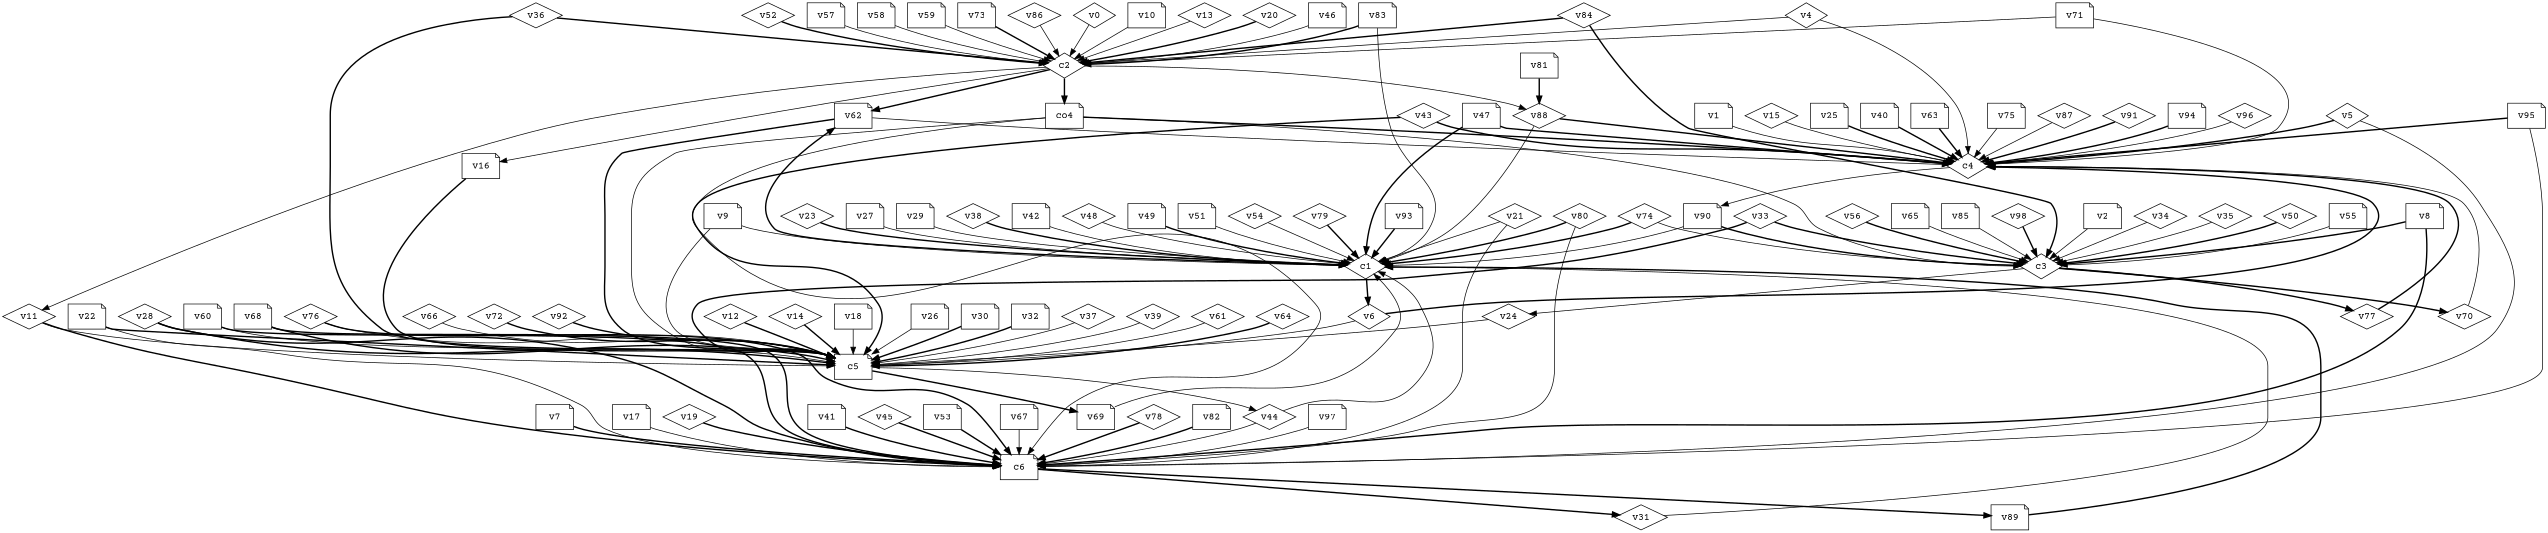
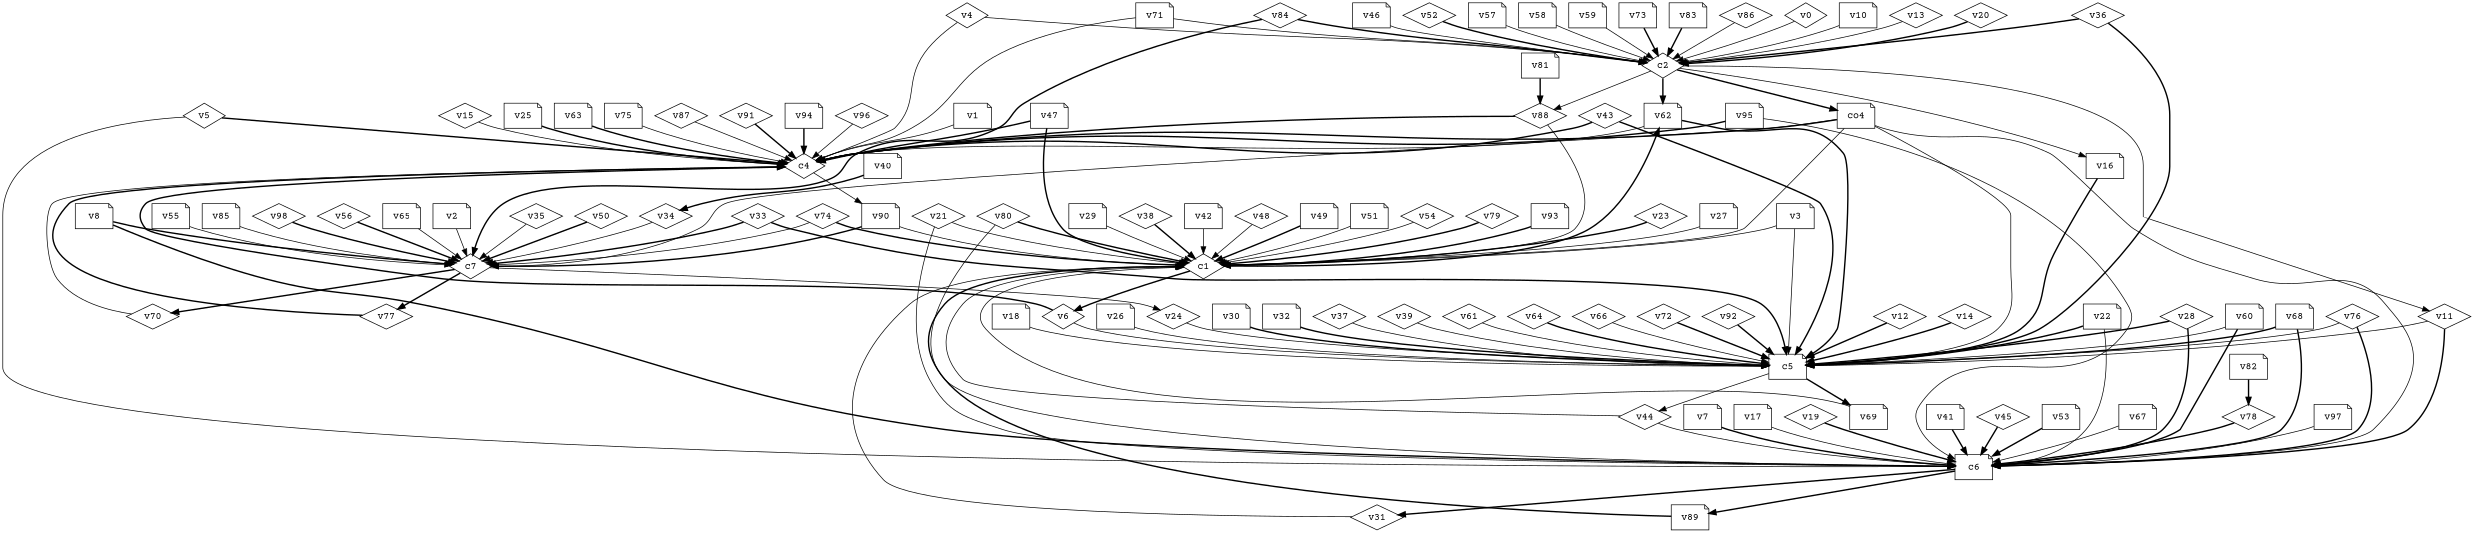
  strict digraph {
    fontname="Courier Prime"
    node [fontname="Courier Prime" shape=diamond]
    edge [fontname="Courier Prime" style=bold weight=1]
    v62 [shape=note]
    c1
    v6
    c4
    c5 [shape=note]
    c2
    v11
    v16 [shape=note]
    v88
    n10 [label=co4 shape=note]
    c6 [shape=note]
-   c3
+   c3 [label=c7]
    v24
    v70
    v77
    v90 [shape=note]
    v44
    v69 [shape=note]
    v31
    v89 [shape=note]
    v1 [shape=note]
    v2 [shape=note]
-   v3 [shape=note label=v9]
+   v3 [shape=note]
    v4
    v5
    v7 [shape=note]
    v8 [shape=note]
    n28 [label=v0]
    v10 [shape=note]
    v12
    v13
    v14
    v15
    v17 [shape=note]
    v18 [shape=note]
    v19
    v20
    v21
    v22 [shape=note]
    v23
    v25 [shape=note]
    v26 [shape=note]
    v27 [shape=note]
    v28
    v29 [shape=note]
    v30 [shape=note]
    v32 [shape=note]
    v33
    v34
    v35
    v36
    v37
    v38
    v39
    v40 [shape=note]
    v41 [shape=note]
    v42 [shape=note]
    v43
    v45
    v46 [shape=note]
    v47 [shape=note]
    v48
    v49 [shape=note]
    v50
    v51 [shape=note]
    v52
    v53 [shape=note]
    v54
    v55 [shape=note]
    v56
    v57 [shape=note]
    v58 [shape=note]
    v59 [shape=note]
    v60 [shape=note]
    v61
    v63 [shape=note]
    v64
    v65 [shape=note]
    v66
    v67 [shape=note]
    v68 [shape=note]
    v71 [shape=note]
    v72
    v73 [shape=note]
    v74
    v75 [shape=note]
    v76
    v78
    v79
    v80
    v81 [shape=note]
    v82 [shape=note]
    v83 [shape=note]
    v84
    v85 [shape=note]
    v86
    v87
    v91
    v92
    v93 [shape=note]
    v94 [shape=note]
    v95 [shape=note]
    v96
    v97 [shape=note]
    v98
    v62 -> c4 [style=solid]
    v62 -> c5
    c1 -> v62
    c1 -> v6
    v6 -> c4
    v6 -> c5 [style=solid]
    c4 -> v90 [style=solid]
    c5 -> v44 [style=solid]
    c5 -> v69
    c2 -> v62
    c2 -> v11 [style=solid]
    c2 -> v16 [style=solid]
    c2 -> v88 [style=solid]
    c2 -> n10
    v11 -> c5 [style=solid]
    v11 -> c6
    v16 -> c5
    v88 -> c1 [style=solid]
    v88 -> c4
-   v83 -> c1 [style=solid]
+   n10 -> c1 [style=solid]
    n10 -> c4
    n10 -> c5 [style=solid]
    n10 -> c6 [style=solid]
    n10 -> c3 [style=solid]
    c6 -> v31
    c6 -> v89
    c3 -> v24 [style=solid]
    c3 -> v70
    c3 -> v77
    v24 -> c5 [style=solid]
    v70 -> c4 [style=solid]
    v77 -> c4
    v90 -> c1 [style=solid]
    v90 -> c3
    v44 -> c1 [style=solid]
    v44 -> c6 [style=solid]
    v69 -> c1 [style=solid]
    v31 -> c1 [style=solid]
    v89 -> c1
    v1 -> c4 [style=solid]
    v2 -> c3 [style=solid]
    v3 -> c1 [style=solid]
    v3 -> c5 [style=solid]
    v4 -> c4 [style=solid]
    v4 -> c2 [style=solid]
    v5 -> c4
    v5 -> c6 [style=solid]
    v7 -> c6
    v8 -> c6
    v8 -> c3
    n28 -> c2 [style=solid]
    v10 -> c2 [style=solid]
    v12 -> c5
    v13 -> c2 [style=solid]
    v14 -> c5
    v15 -> c4 [style=solid]
    v17 -> c6 [style=solid]
    v18 -> c5 [style=solid]
    v19 -> c6
    v20 -> c2
    v21 -> c1 [style=solid]
    v21 -> c6 [style=solid]
    v22 -> c5
    v22 -> c6 [style=solid]
    v23 -> c1
    v25 -> c4
    v26 -> c5 [style=solid]
    v27 -> c1 [style=solid]
    v28 -> c5
    v28 -> c6
    v29 -> c1 [style=solid]
    v30 -> c5
    v32 -> c5
    v33 -> c5
    v33 -> c3
    v34 -> c3 [style=solid]
    v35 -> c3 [style=solid]
    v36 -> c5
    v36 -> c2
    v37 -> c5 [style=solid]
    v38 -> c1
    v39 -> c5 [style=solid]
-   v40 -> c4
+   v40 -> v34
    v41 -> c6
    v42 -> c1 [style=solid]
    v43 -> c4
    v43 -> c5
    v45 -> c6
    v46 -> c2 [style=solid]
    v47 -> c1
    v47 -> c4
    v48 -> c1 [style=solid]
    v49 -> c1
    v50 -> c3
    v51 -> c1 [style=solid]
    v52 -> c2
    v53 -> c6
    v54 -> c1 [style=solid]
    v55 -> c3 [style=solid]
    v56 -> c3
    v57 -> c2 [style=solid]
    v58 -> c2 [style=solid]
    v59 -> c2 [style=solid]
    v60 -> c5 [style=solid]
    v60 -> c6
    v61 -> c5 [style=solid]
    v63 -> c4
    v64 -> c5
    v65 -> c3 [style=solid]
    v66 -> c5 [style=solid]
    v67 -> c6 [style=solid]
    v68 -> c5
    v68 -> c6
    v71 -> c4 [style=solid]
    v71 -> c2 [style=solid]
    v72 -> c5
    v73 -> c2
    v74 -> c1
    v74 -> c3 [style=solid]
    v75 -> c4 [style=solid]
    v76 -> c5 [style=solid]
    v76 -> c6
    v78 -> c6
    v79 -> c1
    v80 -> c1
    v80 -> c6 [style=solid]
    v81 -> v88
-   v82 -> c6
+   v82 -> v78
    v83 -> c2
    v84 -> c2
    v84 -> c3
    v85 -> c3 [style=solid]
    v86 -> c2 [style=solid]
    v87 -> c4 [style=solid]
    v91 -> c4
    v92 -> c5
    v93 -> c1
    v94 -> c4
    v95 -> c4
    v95 -> c6 [style=solid]
    v96 -> c4 [style=solid]
    v97 -> c6 [style=solid]
    v98 -> c3
  }
